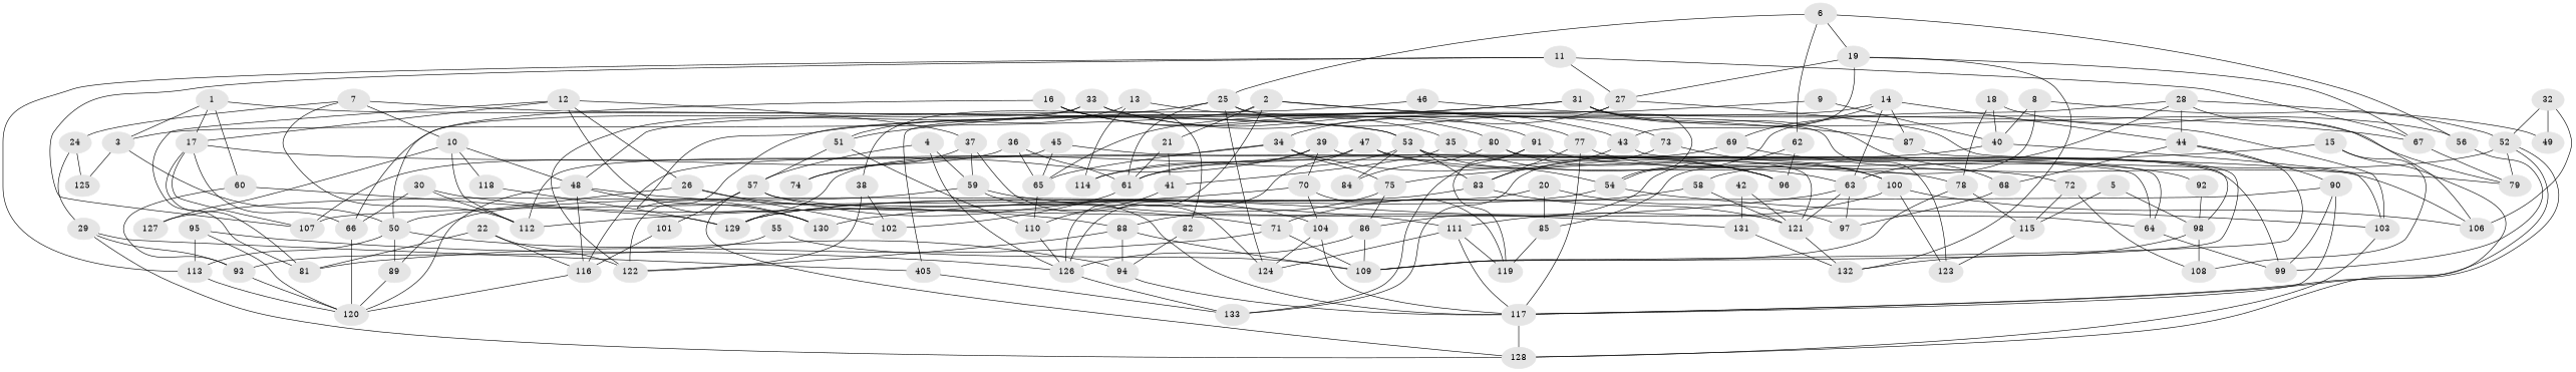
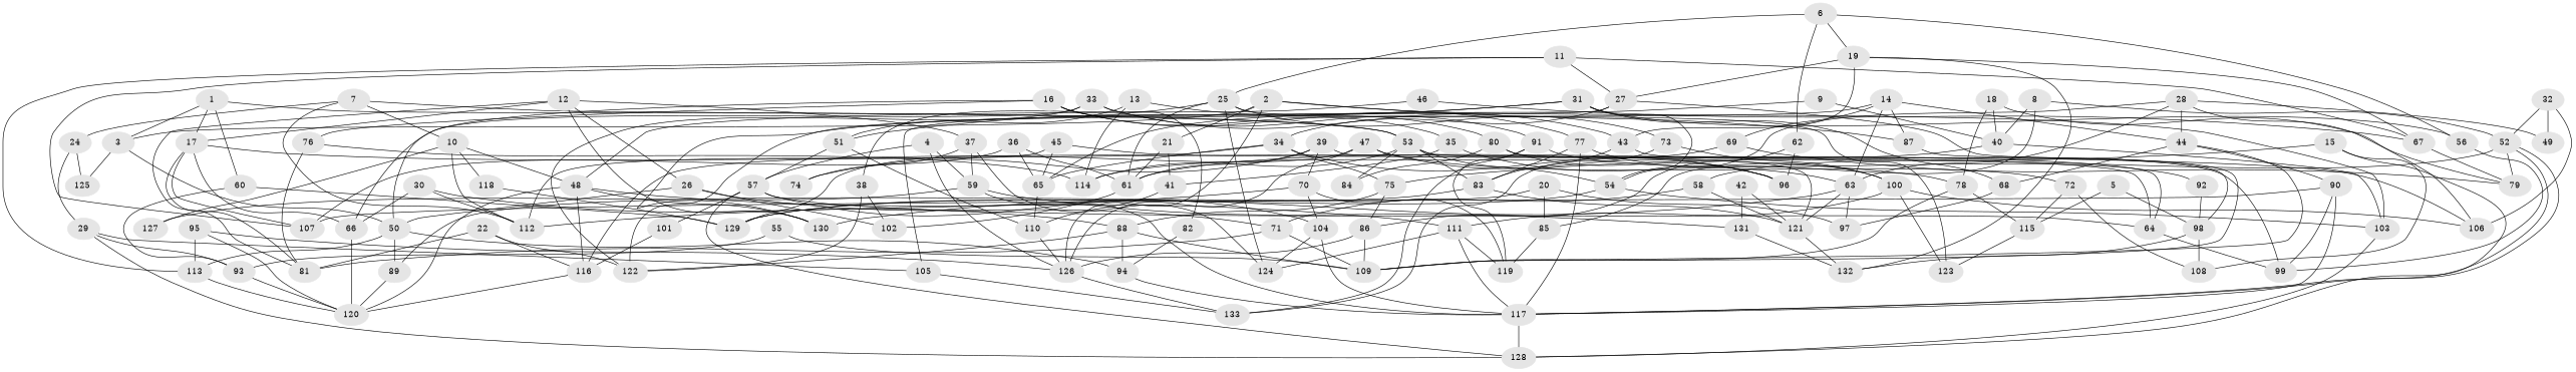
  graph {
    node [color=gray90 style=filled]
    1
    3
    17
    53
    60
    50
    125
    107
    81
    66
    78
    114
    54
    64
    83
    84
    93
    129
    2
    21
    87
    103
    126
    41
    61
    98
    128
    133
    113
    89
    94
    4
    57
    59
    101
    104
    127
    131
    117
    5
    115
    108
    132
    123
    6
    19
    25
    56
    62
    27
    67
    43
    38
    73
    124
    99
    96
    86
    7
    10
    24
    112
    48
    118
    29
    8
    40
    52
    85
    79
    58
    119
    9
    65
    110
    130
    116
    111
    120
    11
    34
-   105 [label=405]
+   105
    109
    12
    26
    37
    71
    102
    74
    13
    51
    77
    100
    14
    44
    63
    69
    122
    68
    90
    97
    121
    15
    75
    88
    16
    35
+   76
    80
    82
    18
    20
    22
    28
    49
    106
    30
    31
    32
    33
    91
    92
    36
    39
    70
    42
    45
    46
    47
    72
    55
    95
    1 -- 3
    1 -- 17
    1 -- 53
    1 -- 60
    3 -- 50
    3 -- 125
    17 -- 107
    17 -- 81
    17 -- 66
    17 -- 78
    53 -- 114
    53 -- 54
    53 -- 64
    53 -- 83
    53 -- 84
    60 -- 93
    60 -- 129
    50 -- 113
    50 -- 89
    50 -- 94
    66 -- 120
    78 -- 115
    78 -- 109
    54 -- 129
    54 -- 103
    64 -- 99
    83 -- 129
    83 -- 121
    93 -- 120
    2 -- 3
    2 -- 21
    2 -- 87
    2 -- 103
    2 -- 126
    21 -- 41
    21 -- 61
    87 -- 98
    103 -- 128
    126 -- 133
    41 -- 110
    61 -- 102
    98 -- 108
    98 -- 132
    113 -- 120
    89 -- 120
    94 -- 117
    4 -- 126
    4 -- 57
    4 -- 59
    57 -- 64
    57 -- 128
    57 -- 101
    57 -- 104
    59 -- 127
    59 -- 131
    59 -- 117
    101 -- 116
    104 -- 117
    104 -- 124
    131 -- 132
    117 -- 128
    5 -- 98
    5 -- 115
    115 -- 123
    6 -- 19
    6 -- 25
    6 -- 56
    6 -- 62
    19 -- 132
    19 -- 27
    19 -- 67
    19 -- 43
    25 -- 61
    25 -- 123
    25 -- 38
    25 -- 73
    25 -- 124
    56 -- 99
    62 -- 96
    62 -- 86
    27 -- 34
    27 -- 105
    27 -- 109
    67 -- 79
    43 -- 83
    43 -- 99
    38 -- 102
    38 -- 122
    73 -- 133
    73 -- 100
    86 -- 126
    86 -- 109
    7 -- 53
    7 -- 10
    7 -- 24
    7 -- 112
    10 -- 127
    10 -- 112
    10 -- 48
    10 -- 118
    24 -- 125
    24 -- 29
    48 -- 130
    48 -- 116
    48 -- 111
    48 -- 120
    118 -- 129
    29 -- 93
    29 -- 128
    29 -- 105
    8 -- 40
    8 -- 52
    8 -- 85
    40 -- 103
    40 -- 61
    52 -- 117
    52 -- 117
    52 -- 79
    52 -- 58
    85 -- 119
    58 -- 71
    58 -- 121
    9 -- 40
    9 -- 65
    65 -- 110
    110 -- 126
    116 -- 120
    111 -- 117
    111 -- 124
    111 -- 119
    11 -- 107
    11 -- 113
    11 -- 27
    11 -- 67
    34 -- 96
    34 -- 65
    34 -- 116
    34 -- 75
    105 -- 133
    12 -- 17
    12 -- 81
    12 -- 130
    12 -- 26
    12 -- 37
    26 -- 50
    26 -- 71
    26 -- 102
    37 -- 59
    37 -- 124
    37 -- 74
    71 -- 81
    71 -- 109
    13 -- 114
    13 -- 51
    13 -- 77
    51 -- 57
    51 -- 110
    77 -- 83
    77 -- 117
    77 -- 100
    100 -- 123
    100 -- 111
    100 -- 106
    14 -- 87
    14 -- 44
    14 -- 63
    14 -- 69
    14 -- 122
    44 -- 109
    44 -- 68
    44 -- 90
    63 -- 130
    63 -- 97
    63 -- 121
    69 -- 114
    69 -- 79
    68 -- 97
    90 -- 107
    90 -- 117
    90 -- 99
    121 -- 132
    15 -- 128
    15 -- 108
    15 -- 75
    75 -- 86
    75 -- 88
    88 -- 94
    88 -- 109
    88 -- 122
    16 -- 50
    16 -- 35
+   16 -- 76
    16 -- 80
    16 -- 82
    35 -- 41
    35 -- 63
+   76 -- 81
+   76 -- 114
    80 -- 84
    80 -- 96
    80 -- 121
    82 -- 94
    18 -- 78
    18 -- 40
    18 -- 79
    20 -- 89
    20 -- 85
    20 -- 97
    22 -- 81
    22 -- 116
    22 -- 122
    28 -- 54
    28 -- 44
    28 -- 63
    28 -- 49
    28 -- 106
    30 -- 66
    30 -- 112
    30 -- 88
    31 -- 54
    31 -- 56
    31 -- 130
    31 -- 51
    31 -- 68
    32 -- 52
    32 -- 49
    32 -- 106
    33 -- 66
    33 -- 43
    33 -- 122
    33 -- 91
    91 -- 133
    91 -- 119
    91 -- 92
    92 -- 98
    36 -- 107
    36 -- 61
    36 -- 65
    39 -- 64
    39 -- 61
    39 -- 74
    39 -- 70
    70 -- 104
    70 -- 112
    70 -- 119
    42 -- 131
    42 -- 121
    45 -- 112
    45 -- 65
    45 -- 106
    46 -- 67
    46 -- 48
    47 -- 129
    47 -- 126
    47 -- 96
    47 -- 72
    72 -- 115
    72 -- 108
    55 -- 93
    55 -- 109
    95 -- 126
    95 -- 113
    95 -- 120
  }
